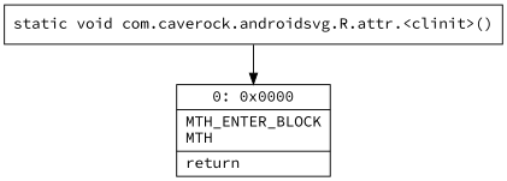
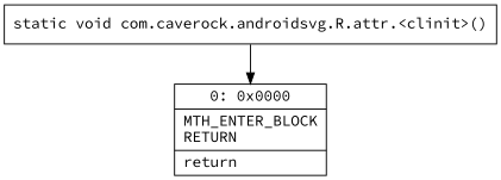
  digraph {
    fontname="Source Code Pro"
    node [shape=record fontname="Source Code Pro"]
-   n1 [label="{0\:\ 0x0000|MTH_ENTER_BLOCK\lMTH\l|return\l}"]
+   n1 [label="{0\:\ 0x0000|MTH_ENTER_BLOCK\lRETURN\l|return\l}"]
    n2 [label="{static void com.caverock.androidsvg.R.attr.\<clinit\>() }"]
    n2 -> n1 [fontname="Source Code Pro"]
  }
